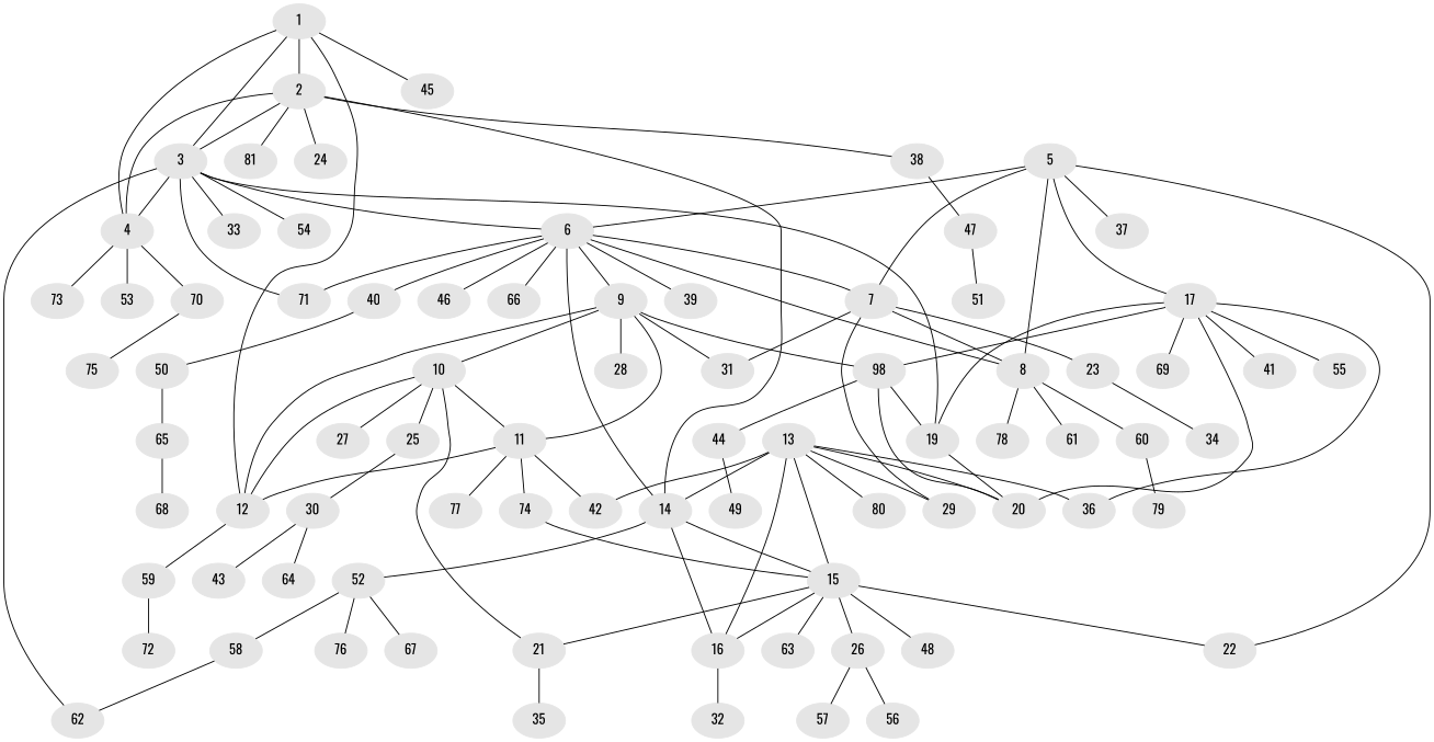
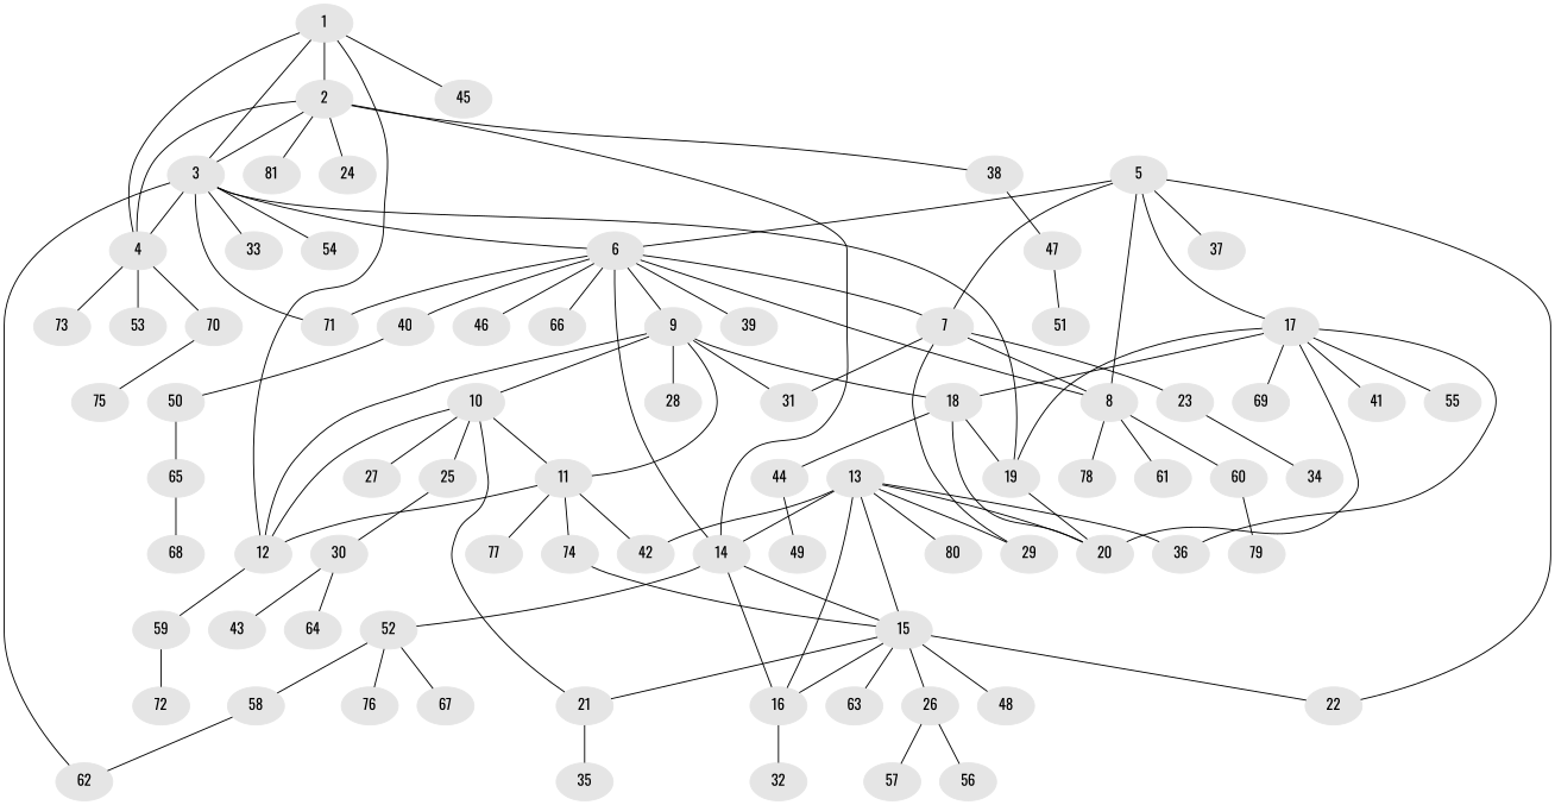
  graph {
    fontname=Oswald
    node [color=gray90 fontname=Oswald style=filled]
    edge [fontname=Oswald]
    1
    2
    3
    4
    12
    45
    14
    24
    38
    81
    6
    19
    33
    54
    62
    71
    53
    70
    73
    59
    15
    16
    52
    47
    7
    8
    9
    39
    40
    46
    66
    20
    75
    5
    17
    22
    37
    23
    29
    31
    60
    61
    78
-   18 [label=98]
+   18
    36
    41
    55
    69
    10
    11
    28
    50
    34
    79
    21
    25
    27
    42
    74
    77
    44
    35
    30
    26
    48
    63
    72
    13
    80
    32
    58
    67
    76
    56
    57
    49
    43
    64
    51
    65
    68
    1 -- 2
    1 -- 3
    1 -- 4
    1 -- 12
    1 -- 45
    2 -- 3
    2 -- 4
    2 -- 14
    2 -- 24
    2 -- 38
    2 -- 81
    3 -- 4
    3 -- 6
    3 -- 19
    3 -- 33
    3 -- 54
    3 -- 62
    3 -- 71
    4 -- 53
    4 -- 70
    4 -- 73
    12 -- 59
    14 -- 15
    14 -- 16
    14 -- 52
    38 -- 47
    6 -- 14
    6 -- 71
    6 -- 7
    6 -- 8
    6 -- 9
    6 -- 39
    6 -- 40
    6 -- 46
    6 -- 66
    19 -- 20
    70 -- 75
    59 -- 72
    15 -- 16
    15 -- 22
    15 -- 21
    15 -- 26
    15 -- 48
    15 -- 63
    16 -- 32
    52 -- 58
    52 -- 67
    52 -- 76
    47 -- 51
    7 -- 8
    7 -- 23
    7 -- 29
    7 -- 31
    8 -- 60
    8 -- 61
    8 -- 78
    9 -- 12
    9 -- 31
    9 -- 18
    9 -- 10
    9 -- 11
    9 -- 28
    40 -- 50
    5 -- 6
    5 -- 7
    5 -- 8
    5 -- 17
    5 -- 22
    5 -- 37
    17 -- 19
    17 -- 20
    17 -- 18
    17 -- 36
    17 -- 41
    17 -- 55
    17 -- 69
    23 -- 34
    60 -- 79
    18 -- 19
    18 -- 20
    18 -- 44
    10 -- 12
    10 -- 11
    10 -- 21
    10 -- 25
    10 -- 27
    11 -- 12
    11 -- 42
    11 -- 74
    11 -- 77
    50 -- 65
    21 -- 35
    25 -- 30
    74 -- 15
    44 -- 49
    30 -- 43
    30 -- 64
    26 -- 56
    26 -- 57
    13 -- 14
    13 -- 15
    13 -- 16
    13 -- 20
    13 -- 29
    13 -- 36
    13 -- 42
    13 -- 80
    58 -- 62
    65 -- 68
  }
